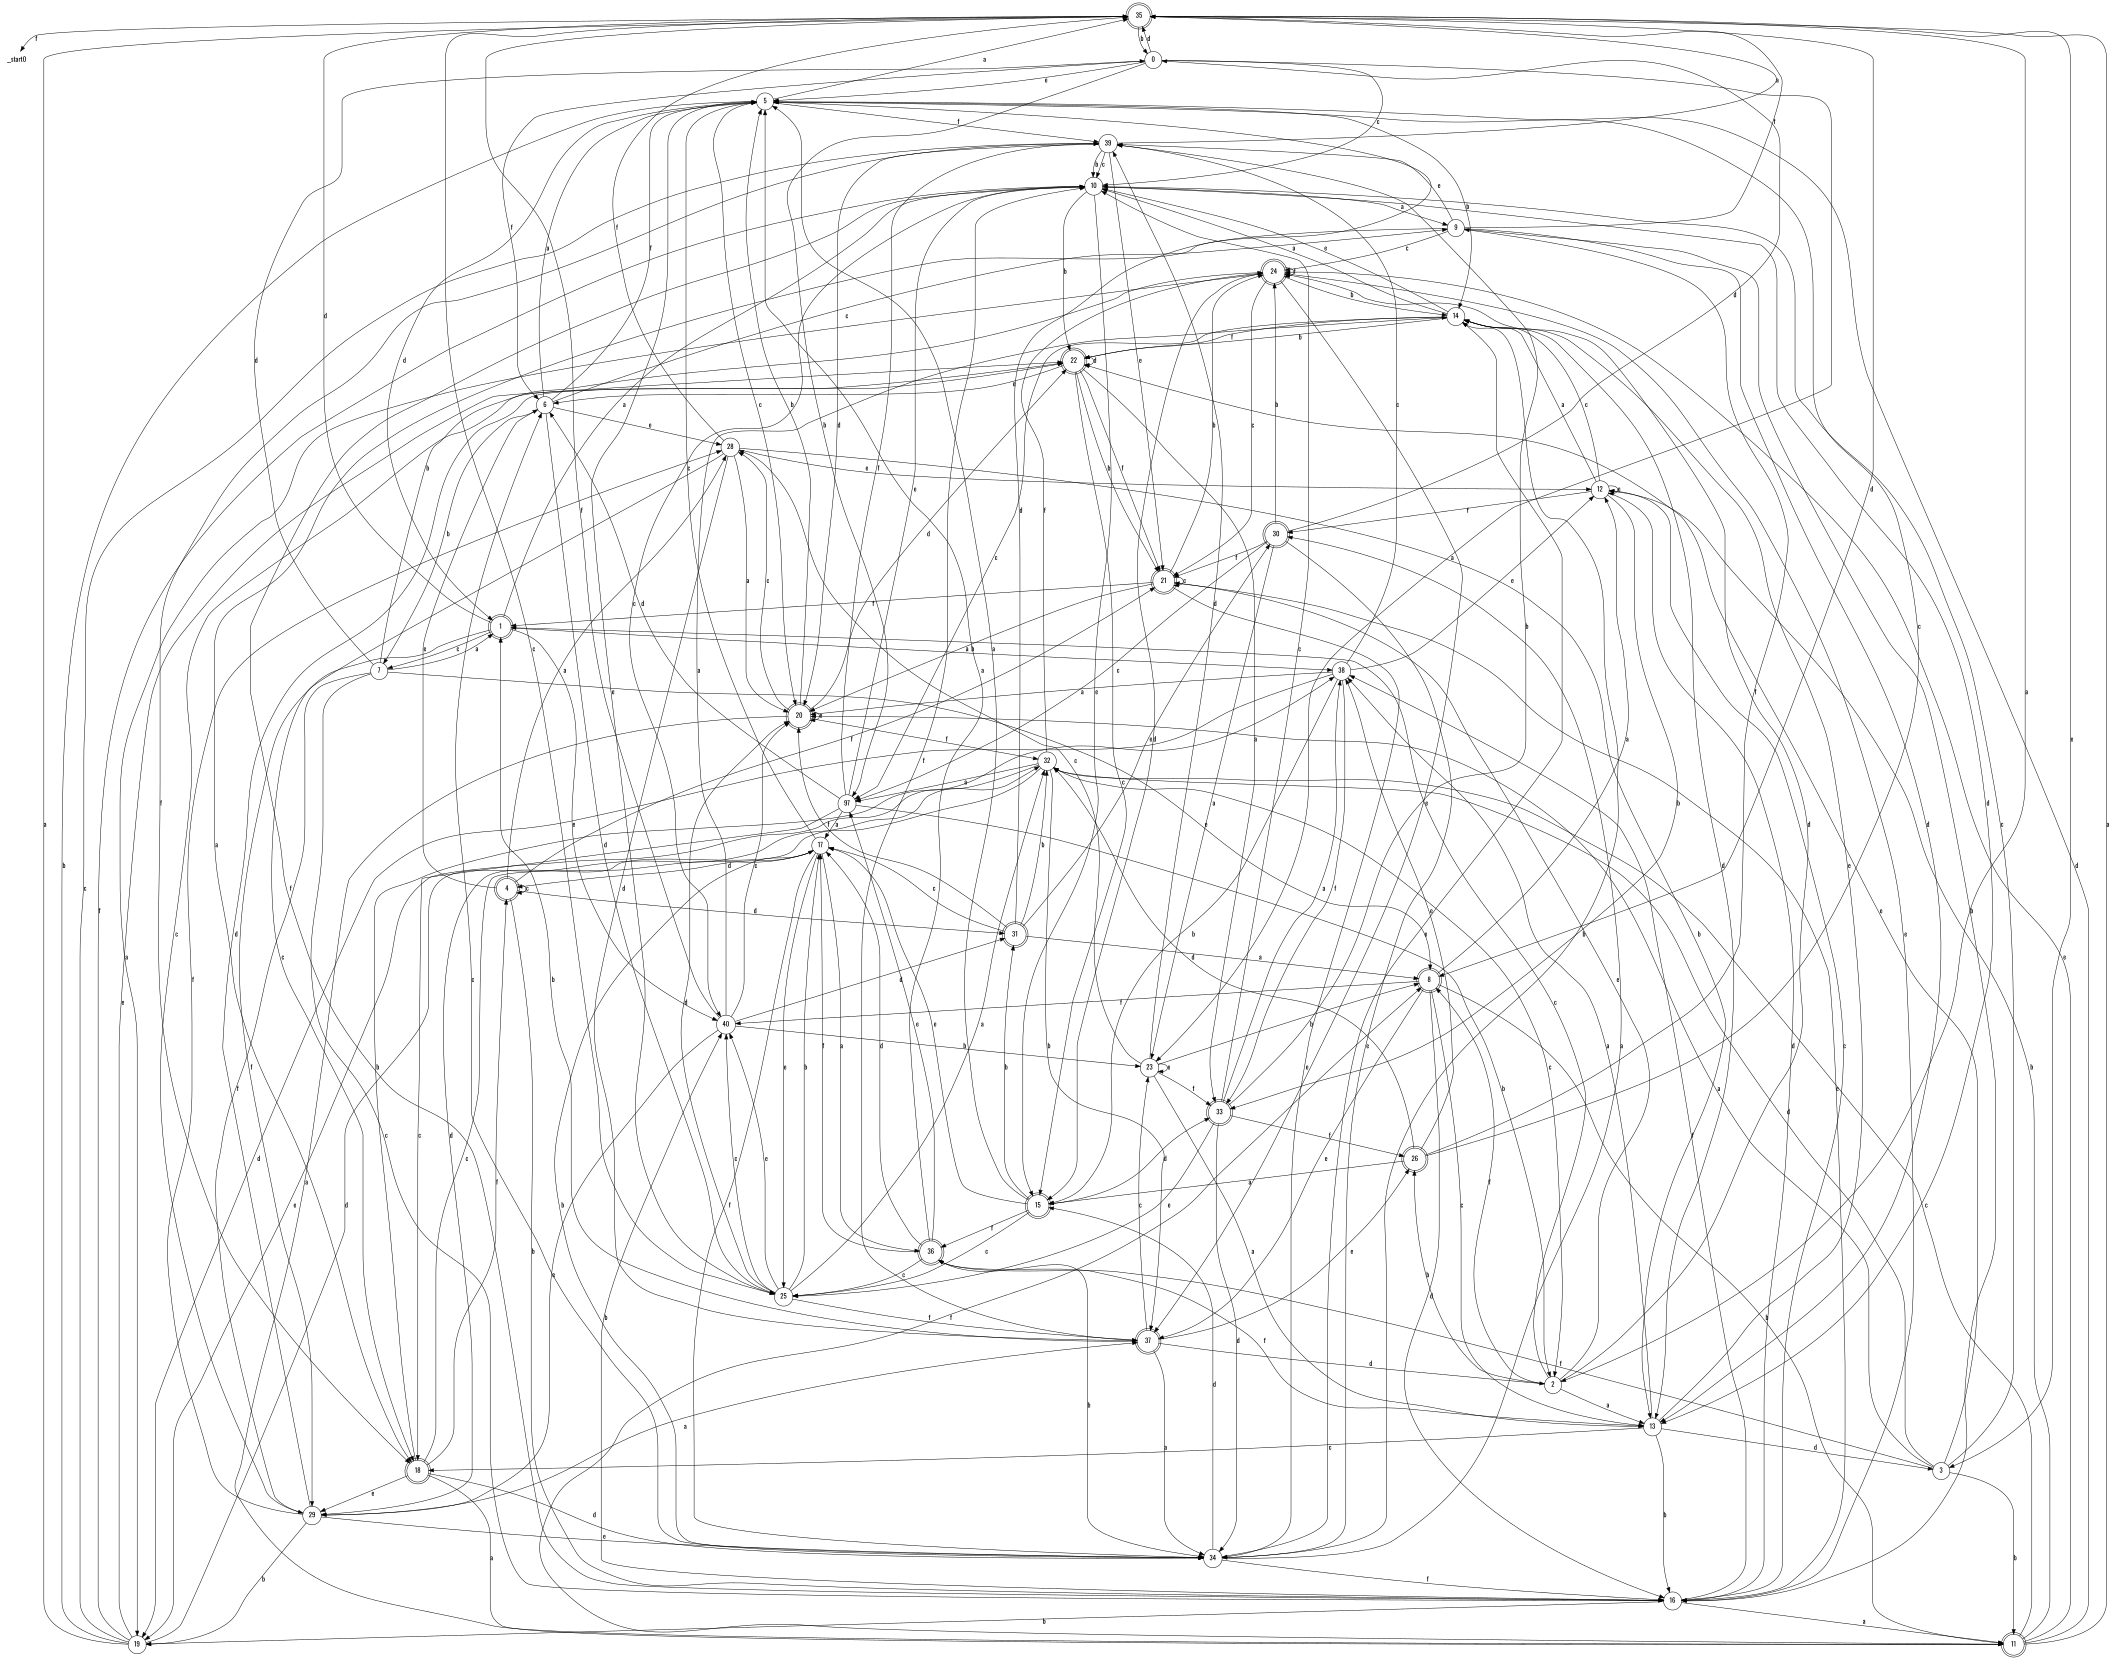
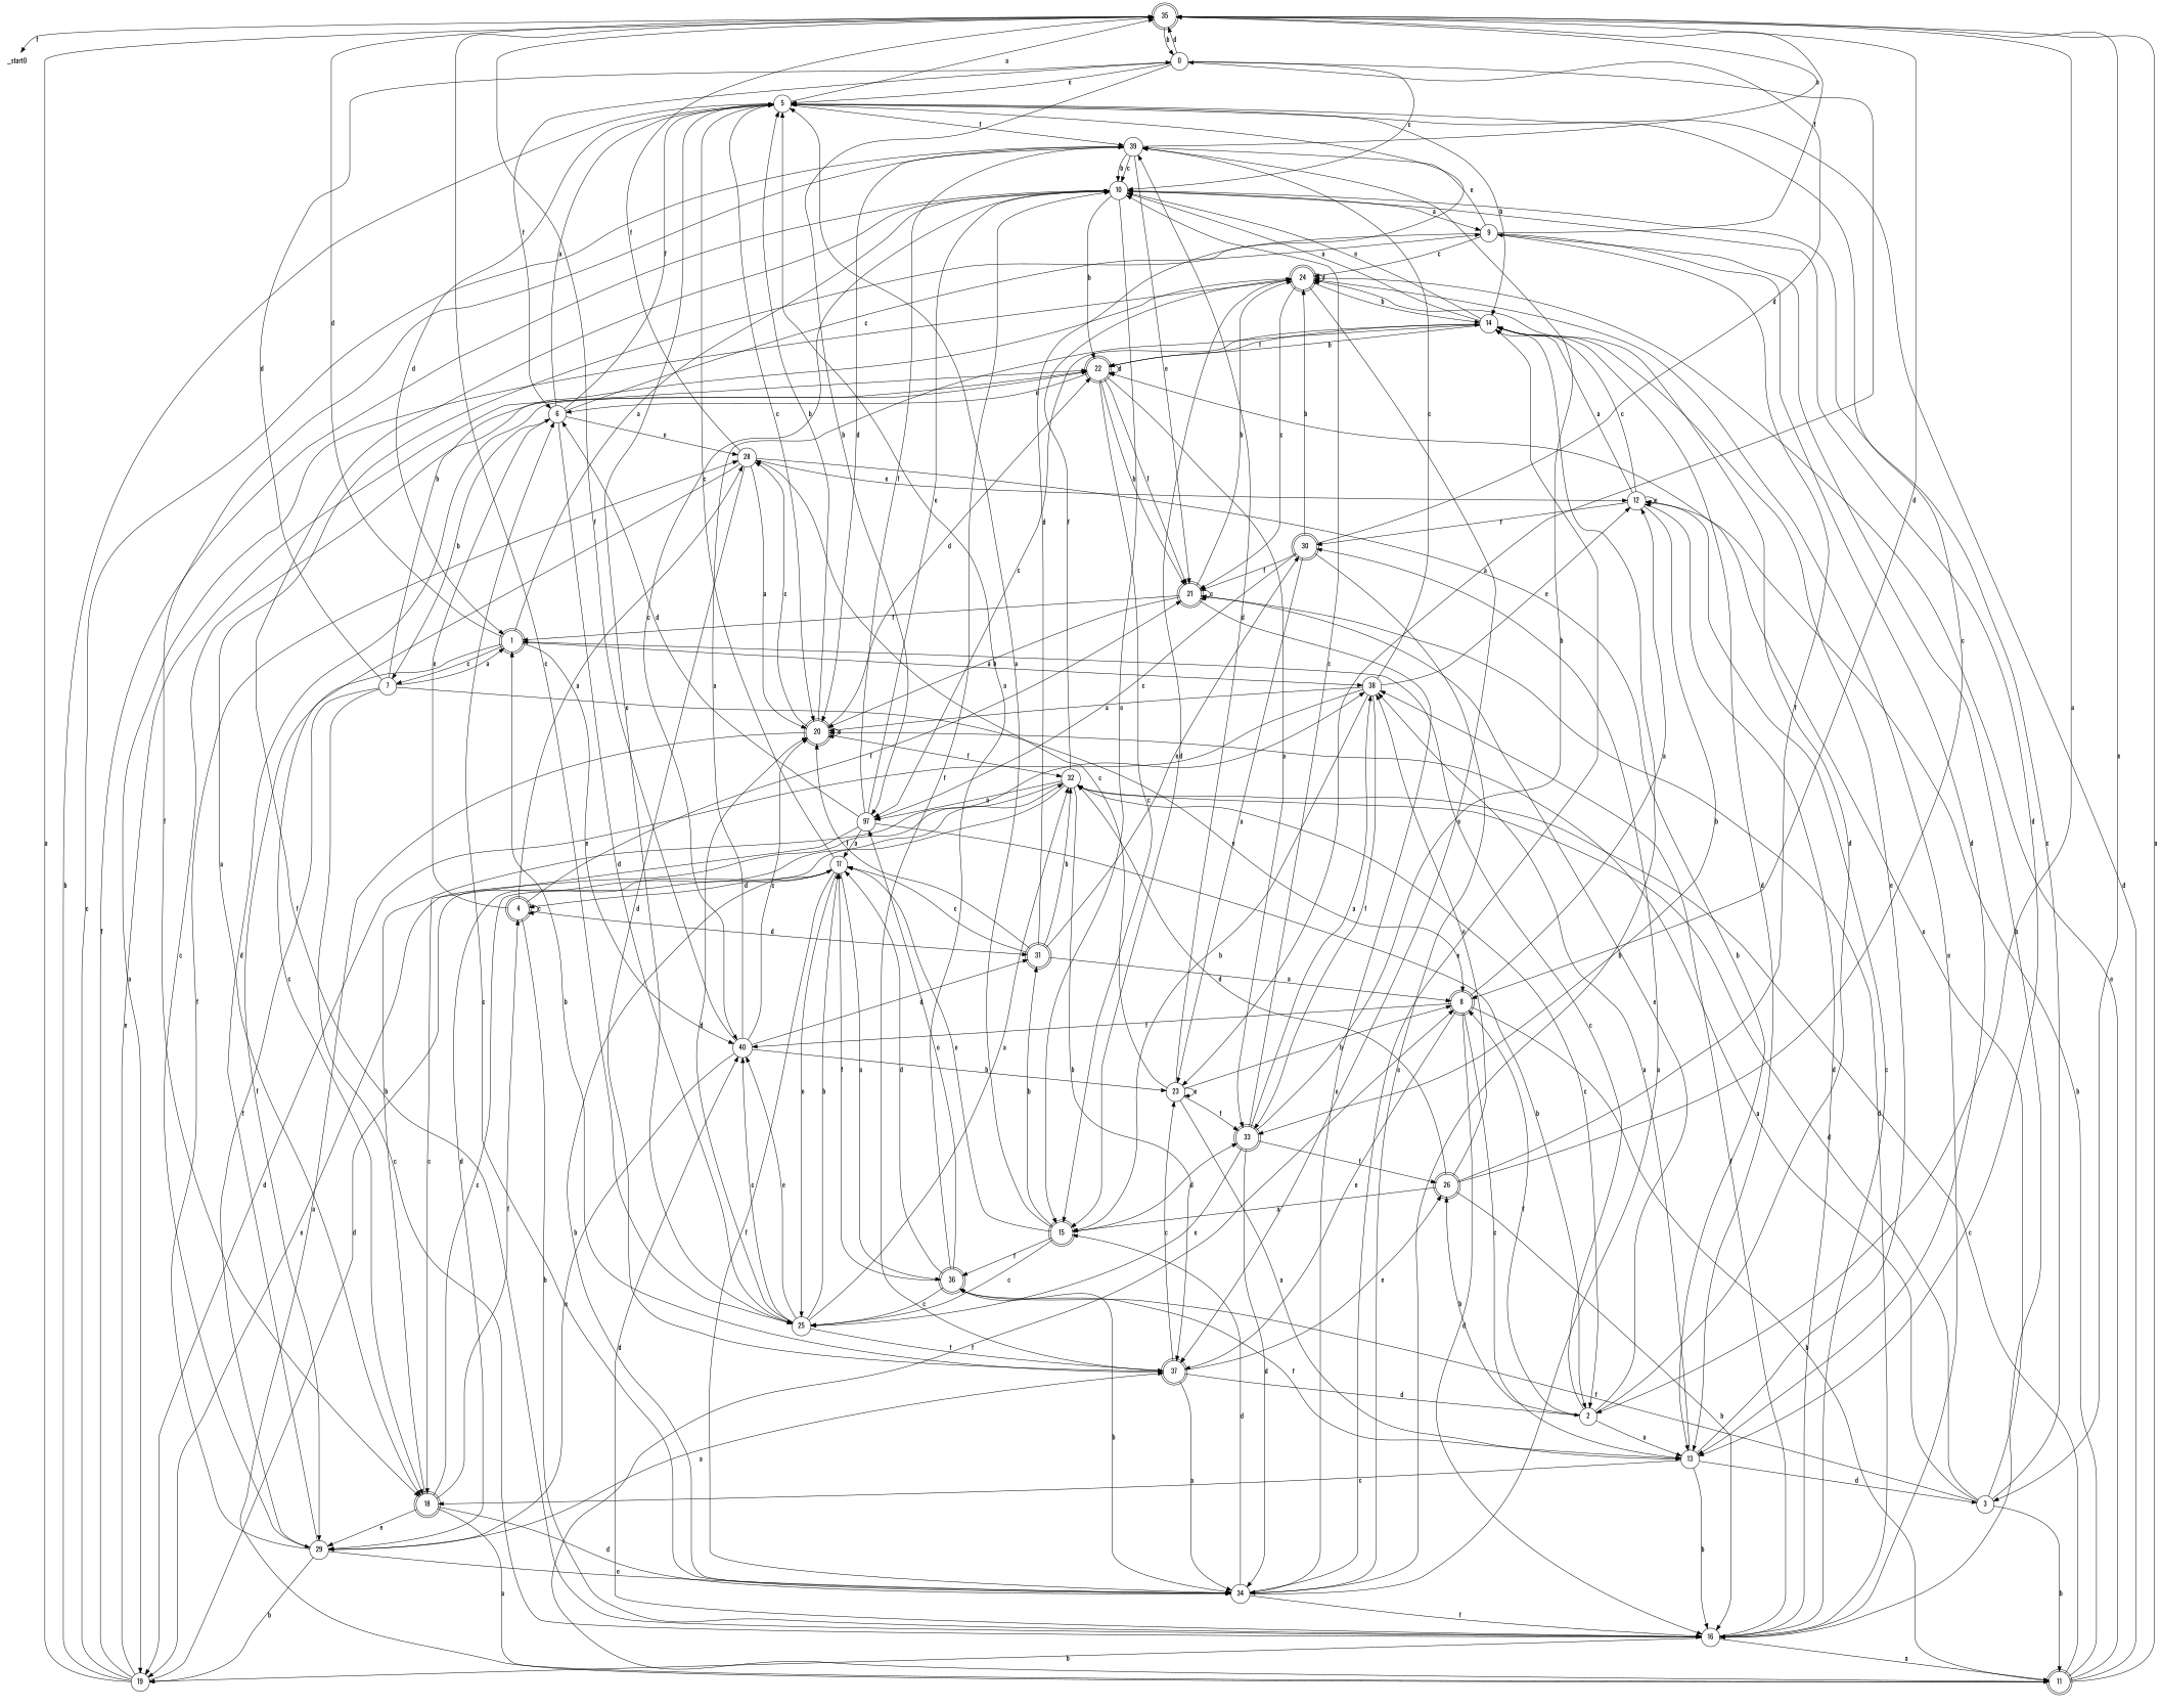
  digraph {
    fontname=Oswald
    rankdir=TB
    node [fontname=Oswald shape=circle color=black fillcolor=white style=filled]
    edge [fontname=Oswald]
    __start0 [shape=none color="" fillcolor="" style=""]
    n2 [label=0]
    n3 [label=5]
    n4 [label=6]
    n5 [label=10]
    n6 [label=23]
    n7 [label=97]
    n8 [label=35 shape=doublecircle style="rounded,filled"]
    n9 [label=1 shape=doublecircle style="rounded,filled"]
    n10 [label=20 shape=doublecircle style="rounded,filled"]
    n11 [label=14]
    n12 [label=25]
    n13 [label=39]
    n14 [label=7]
    n15 [label=28]
    n16 [label=9]
    n17 [label=40]
    n18 [label=13]
    n19 [label=22 shape=doublecircle style="rounded,filled"]
    n20 [label=16]
    n21 [label=15 shape=doublecircle style="rounded,filled"]
    n22 [label=8 shape=doublecircle style="rounded,filled"]
    n23 [label=33 shape=doublecircle style="rounded,filled"]
    n24 [label=2]
    n25 [label=18 shape=doublecircle style="rounded,filled"]
    n26 [label=17]
    n27 [label=3]
    n28 [label=29]
    n29 [label=38]
    n30 [label=24 shape=doublecircle style="rounded,filled"]
    n31 [label=37 shape=doublecircle style="rounded,filled"]
    n32 [label=19]
    n33 [label=34]
    n34 [label=12]
    n35 [label=31 shape=doublecircle style="rounded,filled"]
    n36 [label=21 shape=doublecircle style="rounded,filled"]
    n37 [label=26 shape=doublecircle style="rounded,filled"]
    n38 [label=11 shape=doublecircle style="rounded,filled"]
    n39 [label=36 shape=doublecircle style="rounded,filled"]
    n40 [label=32]
    n41 [label=4 shape=doublecircle style="rounded,filled"]
    n42 [label=30 shape=doublecircle style="rounded,filled"]
    n2 -> n3 [label=e]
    n2 -> n4 [label=f]
    n2 -> n5 [label=c]
    n2 -> n6 [label=a]
    n2 -> n7 [label=b]
    n2 -> n8 [label=d]
    n3 -> n8 [label=a]
    n3 -> n9 [label=d]
    n3 -> n10 [label=c]
    n3 -> n11 [label=b]
    n3 -> n12 [label=e]
    n3 -> n13 [label=f]
    n4 -> n3 [label=a]
    n4 -> n3 [label=f]
    n4 -> n12 [label=d]
    n4 -> n14 [label=b]
    n4 -> n15 [label=e]
    n4 -> n16 [label=c]
    n5 -> n16 [label=a]
    n5 -> n17 [label=c]
    n5 -> n18 [label=d]
    n5 -> n19 [label=b]
    n5 -> n20 [label=f]
    n5 -> n21 [label=e]
    n6 -> n6 [label=e]
    n6 -> n13 [label=d]
    n6 -> n15 [label=c]
    n6 -> n18 [label=a]
    n6 -> n22 [label=b]
    n6 -> n23 [label=f]
    n7 -> n4 [label=d]
    n7 -> n5 [label=e]
    n7 -> n13 [label=f]
    n7 -> n24 [label=b]
    n7 -> n25 [label=c]
    n7 -> n26 [label=a]
    n8 -> __start0 [label=f]
    n8 -> n2 [label=b]
    n8 -> n12 [label=c]
    n8 -> n22 [label=d]
    n8 -> n24 [label=a]
    n8 -> n27 [label=e]
    n9 -> n5 [label=a]
    n9 -> n8 [label=d]
    n9 -> n14 [label=c]
    n9 -> n17 [label=e]
    n9 -> n28 [label=f]
    n9 -> n29 [label=b]
    n10 -> n3 [label=b]
    n10 -> n10 [label=e]
    n10 -> n15 [label=c]
    n10 -> n19 [label=d]
    n10 -> n38 [label=a]
    n10 -> n40 [label=f]
    n11 -> n5 [label=a]
    n11 -> n5 [label=e]
    n11 -> n7 [label=c]
    n11 -> n18 [label=d]
    n11 -> n19 [label=b]
    n11 -> n19 [label=f]
    n12 -> n10 [label=d]
    n12 -> n17 [label=c]
    n12 -> n17 [label=e]
    n12 -> n26 [label=b]
    n12 -> n31 [label=f]
    n12 -> n40 [label=a]
    n13 -> n5 [label=b]
    n13 -> n5 [label=c]
    n13 -> n8 [label=a]
    n13 -> n10 [label=d]
    n13 -> n25 [label=f]
    n13 -> n36 [label=e]
    n14 -> n2 [label=d]
    n14 -> n9 [label=a]
    n14 -> n20 [label=c]
    n14 -> n22 [label=e]
    n14 -> n28 [label=f]
    n14 -> n30 [label=b]
    n15 -> n8 [label=f]
    n15 -> n10 [label=a]
    n15 -> n18 [label=b]
    n15 -> n25 [label=c]
    n15 -> n31 [label=d]
    n15 -> n34 [label=e]
    n16 -> n8 [label=f]
    n16 -> n13 [label=e]
    n16 -> n18 [label=d]
    n16 -> n20 [label=b]
    n16 -> n25 [label=a]
    n16 -> n30 [label=c]
    n17 -> n6 [label=b]
    n17 -> n8 [label=f]
    n17 -> n10 [label=c]
    n17 -> n11 [label=a]
    n17 -> n28 [label=e]
    n17 -> n35 [label=d]
    n18 -> n11 [label=e]
    n18 -> n20 [label=b]
    n18 -> n25 [label=c]
    n18 -> n27 [label=d]
    n18 -> n29 [label=a]
    n18 -> n39 [label=f]
    n19 -> n4 [label=e]
    n19 -> n19 [label=d]
    n19 -> n21 [label=c]
    n19 -> n23 [label=a]
    n19 -> n36 [label=b]
    n19 -> n36 [label=f]
-   n20 -> n17 [label=b]
+   n20 -> n17 [label=d]
    n20 -> n29 [label=f]
    n20 -> n30 [label=e]
    n20 -> n32 [label=b]
    n20 -> n34 [label=c]
    n20 -> n38 [label=a]
    n21 -> n3 [label=a]
    n21 -> n12 [label=c]
    n21 -> n23 [label=d]
    n21 -> n26 [label=e]
    n21 -> n35 [label=b]
    n21 -> n39 [label=f]
    n22 -> n17 [label=f]
    n22 -> n18 [label=c]
    n22 -> n20 [label=d]
    n22 -> n31 [label=e]
    n22 -> n34 [label=a]
    n22 -> n38 [label=b]
    n23 -> n5 [label=c]
    n23 -> n12 [label=e]
    n23 -> n13 [label=b]
    n23 -> n29 [label=a]
    n23 -> n33 [label=d]
    n23 -> n37 [label=f]
    n24 -> n9 [label=c]
    n24 -> n18 [label=a]
    n24 -> n22 [label=f]
    n24 -> n30 [label=d]
    n24 -> n36 [label=e]
    n24 -> n37 [label=b]
    n25 -> n26 [label=c]
    n25 -> n28 [label=e]
    n25 -> n29 [label=b]
    n25 -> n33 [label=d]
    n25 -> n38 [label=a]
    n25 -> n41 [label=f]
    n26 -> n3 [label=c]
    n26 -> n12 [label=e]
    n26 -> n33 [label=b]
    n26 -> n33 [label=f]
    n26 -> n39 [label=a]
    n26 -> n41 [label=d]
    n27 -> n5 [label=c]
    n27 -> n10 [label=a]
    n27 -> n19 [label=e]
    n27 -> n38 [label=b]
    n27 -> n39 [label=f]
    n27 -> n40 [label=d]
    n28 -> n15 [label=f]
    n28 -> n19 [label=c]
    n28 -> n19 [label=d]
    n28 -> n31 [label=a]
    n28 -> n32 [label=b]
    n28 -> n33 [label=e]
    n29 -> n10 [label=a]
    n29 -> n13 [label=c]
    n29 -> n21 [label=b]
    n29 -> n23 [label=f]
    n29 -> n32 [label=d]
    n29 -> n34 [label=e]
    n30 -> n11 [label=b]
    n30 -> n21 [label=d]
    n30 -> n30 [label=f]
    n30 -> n31 [label=e]
    n30 -> n32 [label=a]
    n30 -> n36 [label=c]
    n31 -> n5 [label=f]
    n31 -> n6 [label=c]
    n31 -> n9 [label=b]
    n31 -> n24 [label=d]
    n31 -> n33 [label=a]
    n31 -> n37 [label=e]
    n32 -> n3 [label=b]
    n32 -> n5 [label=f]
    n32 -> n8 [label=a]
    n32 -> n13 [label=c]
    n32 -> n19 [label=e]
    n32 -> n40 [label=d]
    n33 -> n4 [label=c]
    n33 -> n11 [label=b]
    n33 -> n11 [label=e]
    n33 -> n20 [label=f]
    n33 -> n21 [label=d]
    n33 -> n42 [label=a]
    n34 -> n11 [label=a]
    n34 -> n11 [label=c]
    n34 -> n20 [label=d]
    n34 -> n23 [label=b]
    n34 -> n34 [label=e]
    n34 -> n42 [label=f]
    n35 -> n3 [label=d]
    n35 -> n10 [label=f]
    n35 -> n22 [label=a]
    n35 -> n26 [label=c]
    n35 -> n40 [label=b]
    n35 -> n42 [label=e]
    n36 -> n9 [label=f]
    n36 -> n10 [label=a]
-   n36 -> n20 [label=e]
+   n36 -> n20 [label=d]
    n36 -> n30 [label=b]
    n36 -> n33 [label=e]
    n36 -> n36 [label=c]
    n37 -> n3 [label=c]
    n37 -> n16 [label=f]
+   n37 -> n20 [label=b]
    n37 -> n21 [label=a]
    n37 -> n29 [label=e]
    n37 -> n40 [label=d]
    n38 -> n3 [label=d]
    n38 -> n8 [label=a]
    n38 -> n22 [label=f]
    n38 -> n30 [label=e]
    n38 -> n34 [label=b]
    n38 -> n40 [label=c]
    n39 -> n3 [label=a]
    n39 -> n7 [label=e]
    n39 -> n12 [label=c]
    n39 -> n26 [label=d]
    n39 -> n26 [label=f]
    n39 -> n33 [label=b]
    n40 -> n7 [label=a]
    n40 -> n24 [label=c]
    n40 -> n28 [label=d]
    n40 -> n30 [label=f]
    n40 -> n31 [label=b]
    n40 -> n32 [label=e]
    n41 -> n4 [label=e]
    n41 -> n15 [label=a]
    n41 -> n20 [label=b]
    n41 -> n35 [label=d]
    n41 -> n36 [label=f]
    n41 -> n41 [label=c]
    n42 -> n2 [label=d]
    n42 -> n6 [label=a]
    n42 -> n7 [label=c]
    n42 -> n30 [label=b]
    n42 -> n33 [label=e]
    n42 -> n36 [label=f]
  }
